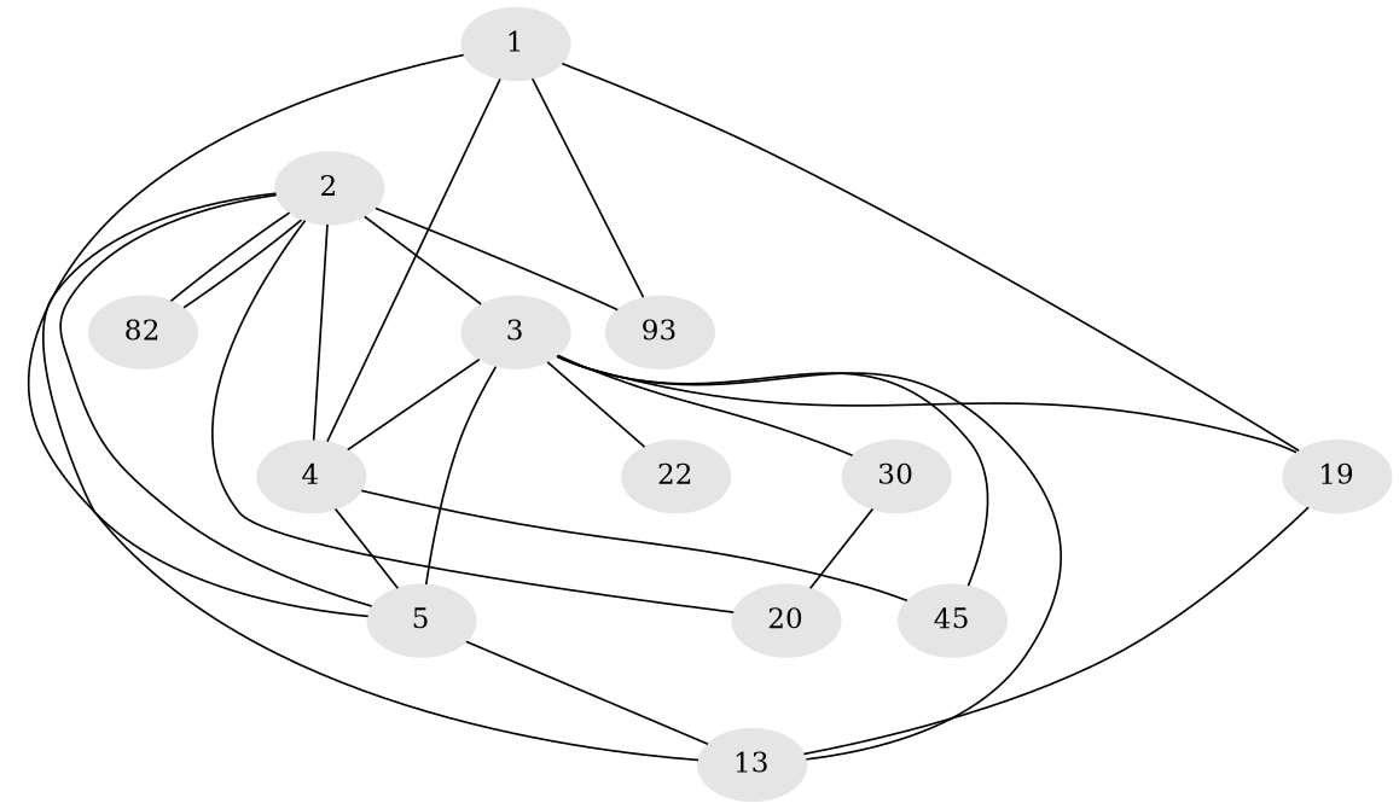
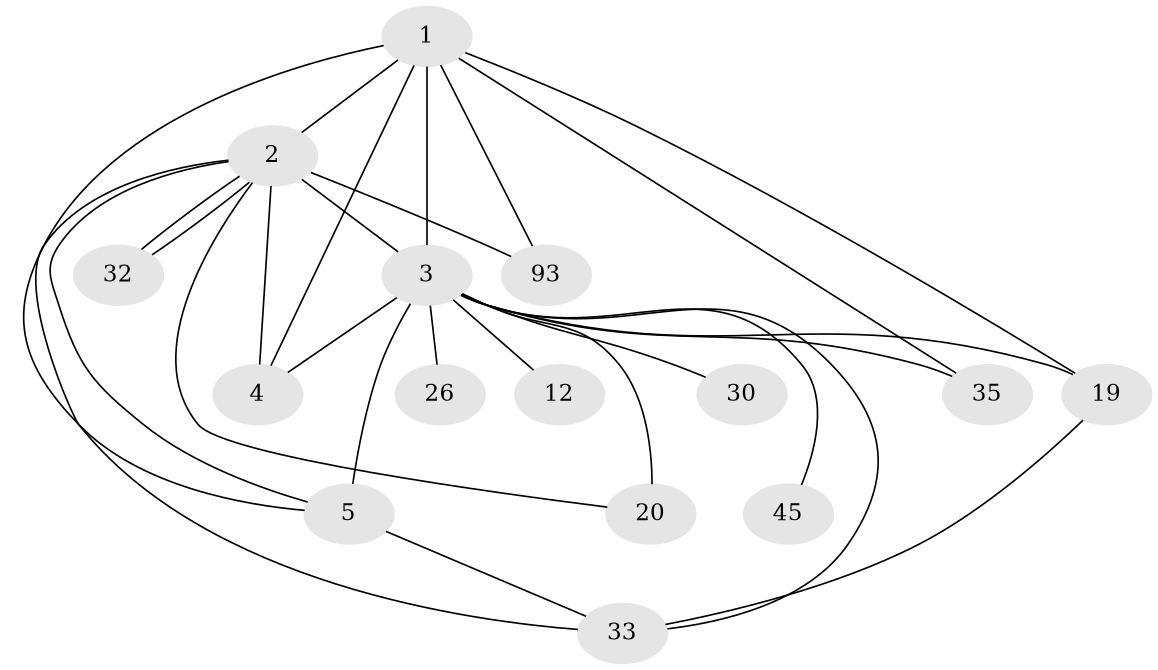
  graph {
    node [color=gray90 style=filled]
    1 [super="+28+8+24+31+44"]
    2 [super="+21"]
    3 [super="+6+41+39+45+17+18+7+5"]
    4 [super="+23"]
    n5 [label=5 super="+19"]
    n6 [label=19 super="+40"]
    n7 [label=93]
-   13 [super="+22"]
+   35
+   13 [super="+22" label=33]
    20
-   32 [label=82]
-   12 [label=22]
+   32
+   26
+   12
    n14 [label=45]
    30
+   1 -- 2 [weight=2]
+   1 -- 3 [weight=17]
    1 -- 4 [weight=2]
    1 -- n5 [weight=5]
    1 -- n6
    1 -- n7
+   1 -- 35
    2 -- 3 [weight=11]
    2 -- 4
    2 -- n5
    2 -- n7
    2 -- 13
    2 -- 20
    2 -- 32
    2 -- 32
    3 -- 4 [weight=6]
    3 -- n5 [weight=8]
    3 -- n6
+   3 -- 35 [weight=2]
    3 -- 13
-   30 -- 20
+   3 -- 20
+   3 -- 26 [weight=2]
    3 -- 12 [weight=2]
    3 -- n14
    3 -- 30 [weight=2]
-   4 -- n5
-   4 -- n14
    n5 -- 13
    n6 -- 13
  }
